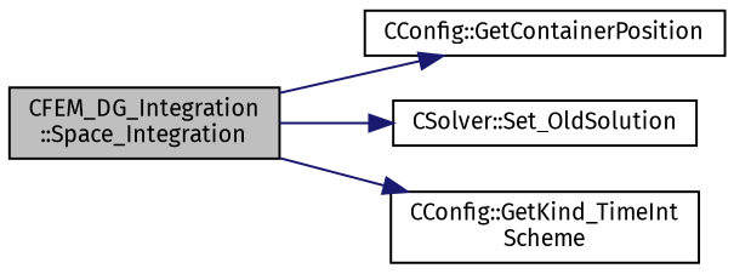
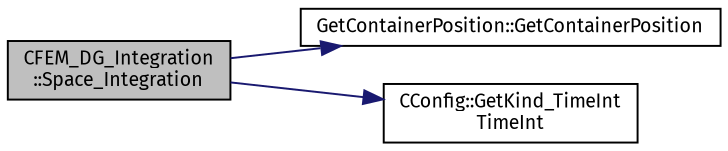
  digraph {
    fontname="Fira Sans"
    rankdir=LR
    node [color=black fillcolor=white fontname="Fira Sans" fontsize=10 shape=record style=filled]
    edge [color=midnightblue fontname="Fira Sans" fontsize=10 labelfontname=Helvetica labelfontsize=10 style=solid]
    n1 [fillcolor=grey75 fontcolor=black height=0.2 label="CFEM_DG_Integration\l::Space_Integration" width=0.4]
-   n2 [height=0.2 label="CConfig::GetContainerPosition" width=0.4]
-   n3 [height=0.2 label="CSolver::Set_OldSolution" width=0.4]
-   n4 [height=0.2 label="CConfig::GetKind_TimeInt\lScheme" width=0.4]
+   n2 [height=0.2 label="GetContainerPosition::GetContainerPosition" width=0.4]
+   n4 [height=0.2 label="CConfig::GetKind_TimeInt\lTimeInt" width=0.4]
    n1 -> n2
-   n1 -> n3
    n1 -> n4
  }
